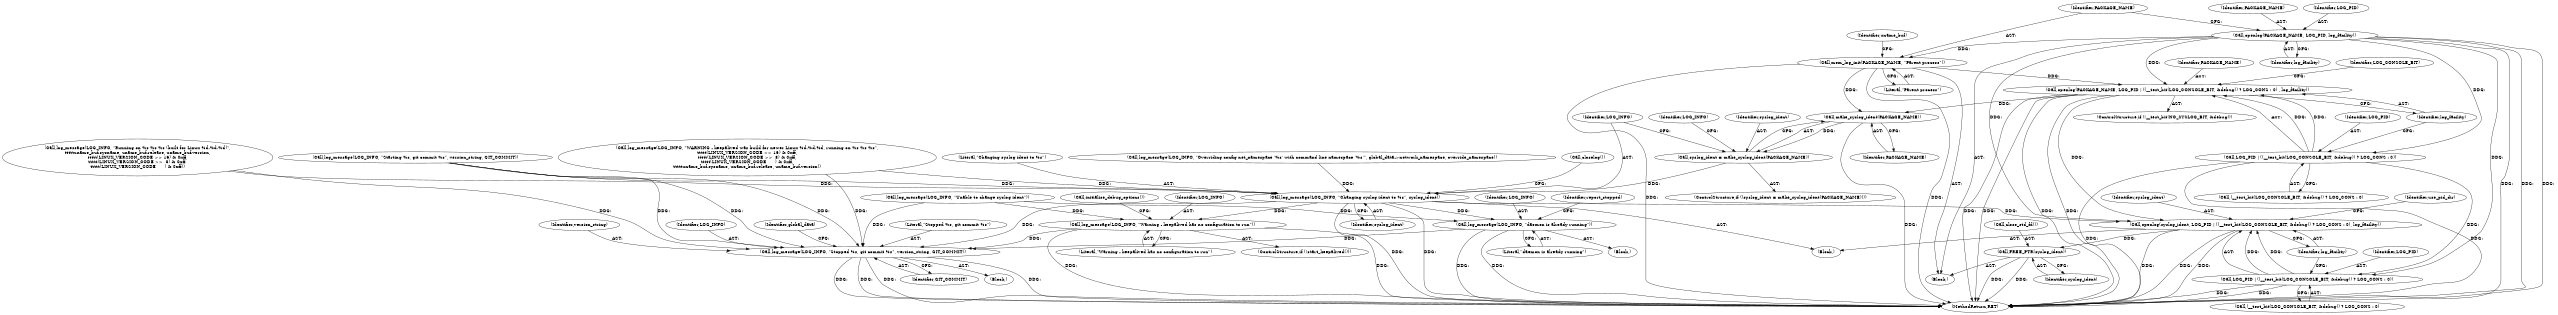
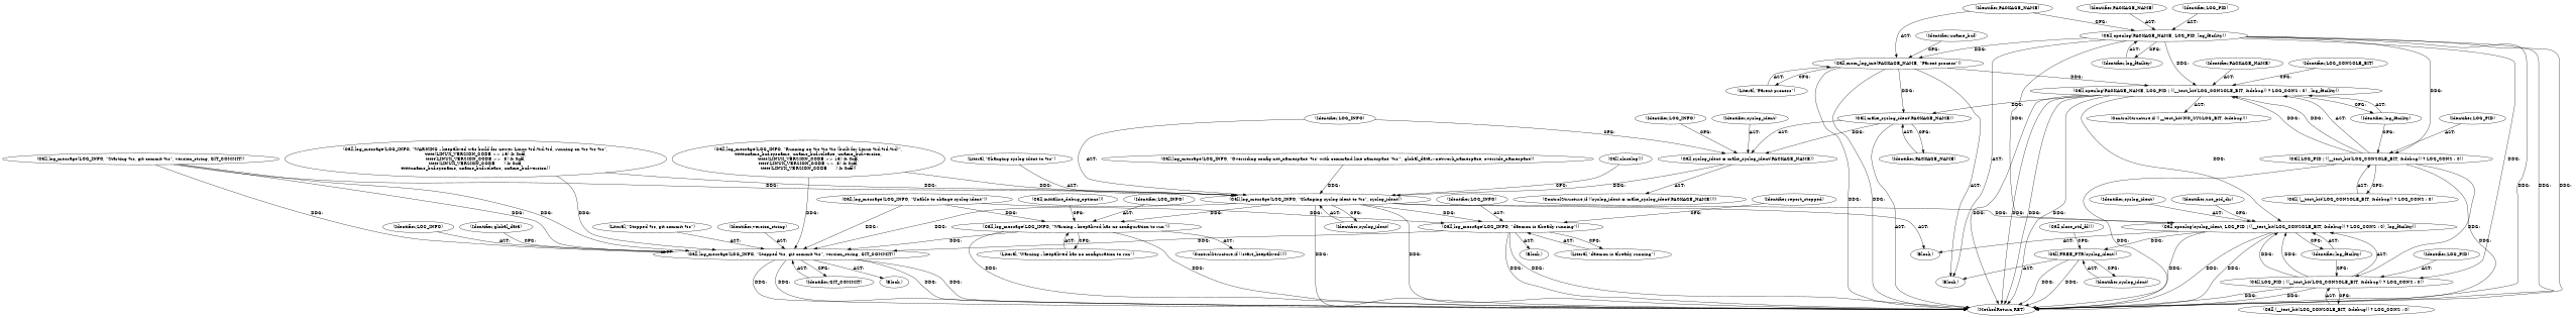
  digraph {
    fontname="DejaVu Serif"
    node [fontname="DejaVu Serif"]
    edge [fontname="DejaVu Serif"]
    n1 [label="(Call,openlog(PACKAGE_NAME, LOG_PID, log_facility))"]
    n2 [label="(Call,mem_log_init(PACKAGE_NAME, \"Parent process\"))"]
    n3 [label="(Call,openlog(PACKAGE_NAME, LOG_PID | ((__test_bit(LOG_CONSOLE_BIT, &debug)) ? LOG_CONS : 0) , log_facility))"]
    n4 [label="(Call,openlog(syslog_ident, LOG_PID | ((__test_bit(LOG_CONSOLE_BIT, &debug)) ? LOG_CONS : 0), log_facility))"]
    n5 [label="(Call,LOG_PID | ((__test_bit(LOG_CONSOLE_BIT, &debug)) ? LOG_CONS : 0))"]
    n6 [label="(Call,LOG_PID | ((__test_bit(LOG_CONSOLE_BIT, &debug)) ? LOG_CONS : 0))"]
    n7 [label="(Identifier,log_facility)"]
    n8 [label="(Block,)"]
    n9 [label="(MethodReturn,RET)"]
    n10 [label="(Call,make_syslog_ident(PACKAGE_NAME))"]
    n11 [label="(Literal,\"Parent process\")"]
    n12 [label="(ControlStructure,if (!__test_bit(NO_SYSLOG_BIT, &debug)))"]
    n13 [label="(Identifier,log_facility)"]
    n14 [label="(Call,FREE_PTR(syslog_ident))"]
    n15 [label="(Block,)"]
    n16 [label="(Identifier,log_facility)"]
    n17 [label="(Call,(__test_bit(LOG_CONSOLE_BIT, &debug)) ? LOG_CONS : 0)"]
    n18 [label="(Call,(__test_bit(LOG_CONSOLE_BIT, &debug)) ? LOG_CONS : 0)"]
    n19 [label="(Call,syslog_ident = make_syslog_ident(PACKAGE_NAME))"]
    n20 [label="(Identifier,PACKAGE_NAME)"]
    n21 [label="(Call,log_message(LOG_INFO, \"Changing syslog ident to %s\", syslog_ident))"]
    n22 [label="(ControlStructure,if ((syslog_ident = make_syslog_ident(PACKAGE_NAME))))"]
    n23 [label="(Call,log_message(LOG_INFO, \"daemon is already running\"))"]
    n24 [label="(Call,log_message(LOG_INFO, \"Stopped %s, git commit %s\", version_string, GIT_COMMIT))"]
    n25 [label="(Call,log_message(LOG_INFO, \"Warning - keepalived has no configuration to run\"))"]
    n26 [label="(Identifier,syslog_ident)"]
    n27 [label="(Identifier,syslog_ident)"]
    n28 [label="(Block,)"]
    n29 [label="(Literal,\"daemon is already running\")"]
    n30 [label="(Identifier,GIT_COMMIT)"]
    n31 [label="(Block,)"]
    n32 [label="(Literal,\"Warning - keepalived has no configuration to run\")"]
    n33 [label="(ControlStructure,if (!start_keepalived()))"]
    n34 [label="(Literal,\"Changing syslog ident to %s\")"]
    n35 [label="(Identifier,LOG_INFO)"]
    n36 [label="(Identifier,LOG_INFO)"]
    n37 [label="(Identifier,use_pid_dir)"]
    n38 [label="(Identifier,global_data)"]
    n39 [label="(Call,log_message(LOG_INFO, \"Running on %s %s %s (built for Linux %d.%d.%d)\",\n\t\t\t\t\tuname_buf.sysname, uname_buf.release, uname_buf.version,\n\t\t\t\t\t(LINUX_VERSION_CODE >> 16) & 0xff,\n\t\t\t\t\t(LINUX_VERSION_CODE >>  8) & 0xff,\n\t\t\t\t\t(LINUX_VERSION_CODE      ) & 0xff))"]
    n40 [label="(Identifier,LOG_INFO)"]
    n41 [label="(Literal,\"Stopped %s, git commit %s\")"]
    n42 [label="(Identifier,LOG_PID)"]
    n43 [label="(Identifier,uname_buf)"]
    n44 [label="(Identifier,report_stopped)"]
    n45 [label="(Call,log_message(LOG_INFO, \"WARNING - keepalived was build for newer Linux %d.%d.%d, running on %s %s %s\",\n\t\t\t\t\t(LINUX_VERSION_CODE >> 16) & 0xff,\n\t\t\t\t\t(LINUX_VERSION_CODE >>  8) & 0xff,\n\t\t\t\t\t(LINUX_VERSION_CODE      ) & 0xff,\n\t\t\t\t\tuname_buf.sysname, uname_buf.release, uname_buf.version))"]
    n46 [label="(Identifier,LOG_INFO)"]
    n47 [label="(Identifier,LOG_CONSOLE_BIT)"]
    n48 [label="(Call,log_message(LOG_INFO, \"Starting %s, git commit %s\", version_string, GIT_COMMIT))"]
    n49 [label="(Call,log_message(LOG_INFO, \"Overriding config net_namespace '%s' with command line namespace '%s'\", global_data->network_namespace, override_namespace))"]
    n50 [label="(Identifier,PACKAGE_NAME)"]
    n51 [label="(Identifier,syslog_ident)"]
    n52 [label="(Identifier,PACKAGE_NAME)"]
    n53 [label="(Identifier,PACKAGE_NAME)"]
    n54 [label="(Call,initialise_debug_options())"]
    n55 [label="(Call,close_std_fd())"]
    n56 [label="(Call,log_message(LOG_INFO, \"Unable to change syslog ident\"))"]
    n57 [label="(Call,closelog())"]
    n58 [label="(Identifier,version_string)"]
    n59 [label="(Identifier,LOG_PID)"]
    n60 [label="(Identifier,LOG_PID)"]
    n61 [label="(Identifier,LOG_INFO)"]
    n62 [label="(Identifier,syslog_ident)"]
    n1 -> n2 [label="DDG: "]
    n1 -> n3 [label="DDG: "]
    n1 -> n4 [label="DDG: "]
    n1 -> n5 [label="DDG: "]
    n1 -> n6 [label="DDG: "]
    n1 -> n7 [label="CFG: "]
    n1 -> n8 [label="AST: "]
    n1 -> n9 [label="DDG: "]
    n1 -> n9 [label="DDG: "]
    n1 -> n9 [label="DDG: "]
    n2 -> n3 [label="DDG: "]
    n2 -> n8 [label="AST: "]
    n2 -> n9 [label="DDG: "]
    n2 -> n9 [label="DDG: "]
    n2 -> n10 [label="DDG: "]
    n2 -> n11 [label="CFG: "]
    n3 -> n4 [label="DDG: "]
    n3 -> n9 [label="DDG: "]
    n3 -> n9 [label="DDG: "]
    n3 -> n9 [label="DDG: "]
    n3 -> n9 [label="DDG: "]
    n3 -> n10 [label="DDG: "]
    n3 -> n12 [label="AST: "]
    n3 -> n13 [label="CFG: "]
    n4 -> n9 [label="DDG: "]
    n4 -> n9 [label="DDG: "]
    n4 -> n9 [label="DDG: "]
    n4 -> n14 [label="DDG: "]
    n4 -> n15 [label="AST: "]
    n4 -> n16 [label="CFG: "]
    n5 -> n3 [label="AST: "]
    n5 -> n3 [label="DDG: "]
    n5 -> n3 [label="DDG: "]
    n5 -> n6 [label="DDG: "]
    n5 -> n9 [label="DDG: "]
    n5 -> n9 [label="DDG: "]
    n5 -> n17 [label="CFG: "]
    n6 -> n4 [label="AST: "]
    n6 -> n4 [label="DDG: "]
    n6 -> n4 [label="DDG: "]
    n6 -> n9 [label="DDG: "]
    n6 -> n9 [label="DDG: "]
    n6 -> n18 [label="CFG: "]
    n7 -> n1 [label="AST: "]
-   n10 -> n9 [label="DDG: "]
+   n10 -> n9 [label="AST: "]
    n10 -> n19 [label="AST: "]
    n10 -> n19 [label="DDG: "]
    n10 -> n20 [label="CFG: "]
    n11 -> n2 [label="AST: "]
    n13 -> n3 [label="AST: "]
    n13 -> n5 [label="CFG: "]
    n14 -> n8 [label="AST: "]
    n14 -> n9 [label="DDG: "]
    n14 -> n9 [label="DDG: "]
    n14 -> n27 [label="CFG: "]
    n16 -> n4 [label="AST: "]
    n16 -> n6 [label="CFG: "]
    n17 -> n5 [label="AST: "]
    n18 -> n6 [label="AST: "]
-   n19 -> n10 [label="CFG: "]
    n19 -> n21 [label="DDG: "]
    n19 -> n22 [label="AST: "]
    n20 -> n10 [label="AST: "]
    n21 -> n4 [label="DDG: "]
    n21 -> n9 [label="DDG: "]
    n21 -> n9 [label="DDG: "]
    n21 -> n15 [label="AST: "]
    n21 -> n23 [label="DDG: "]
    n21 -> n24 [label="DDG: "]
    n21 -> n25 [label="DDG: "]
    n21 -> n26 [label="CFG: "]
    n23 -> n9 [label="DDG: "]
    n23 -> n9 [label="DDG: "]
    n23 -> n24 [label="DDG: "]
    n23 -> n28 [label="AST: "]
    n23 -> n29 [label="CFG: "]
    n24 -> n9 [label="DDG: "]
    n24 -> n9 [label="DDG: "]
    n24 -> n9 [label="DDG: "]
    n24 -> n9 [label="DDG: "]
    n24 -> n30 [label="CFG: "]
    n24 -> n31 [label="AST: "]
    n25 -> n9 [label="DDG: "]
    n25 -> n9 [label="DDG: "]
    n25 -> n24 [label="DDG: "]
    n25 -> n32 [label="CFG: "]
    n25 -> n33 [label="AST: "]
    n26 -> n21 [label="AST: "]
    n27 -> n14 [label="AST: "]
    n29 -> n23 [label="AST: "]
    n30 -> n24 [label="AST: "]
    n32 -> n25 [label="AST: "]
    n34 -> n21 [label="AST: "]
    n35 -> n24 [label="AST: "]
    n36 -> n23 [label="AST: "]
    n37 -> n4 [label="CFG: "]
    n38 -> n24 [label="CFG: "]
    n39 -> n21 [label="DDG: "]
    n39 -> n24 [label="DDG: "]
    n40 -> n19 [label="CFG: "]
    n40 -> n21 [label="AST: "]
    n41 -> n24 [label="AST: "]
    n42 -> n5 [label="AST: "]
    n43 -> n2 [label="CFG: "]
    n44 -> n23 [label="CFG: "]
    n45 -> n21 [label="DDG: "]
    n45 -> n24 [label="DDG: "]
    n46 -> n25 [label="AST: "]
    n47 -> n3 [label="CFG: "]
    n48 -> n21 [label="DDG: "]
    n48 -> n24 [label="DDG: "]
    n48 -> n24 [label="DDG: "]
    n48 -> n24 [label="DDG: "]
    n49 -> n21 [label="DDG: "]
    n50 -> n3 [label="AST: "]
    n51 -> n19 [label="AST: "]
    n52 -> n1 [label="CFG: "]
    n52 -> n2 [label="AST: "]
    n53 -> n1 [label="AST: "]
    n54 -> n25 [label="CFG: "]
-   n55 -> n14 [label="AST: "]
+   n55 -> n14 [label="CFG: "]
    n56 -> n23 [label="DDG: "]
    n56 -> n24 [label="DDG: "]
    n56 -> n25 [label="DDG: "]
    n57 -> n21 [label="CFG: "]
    n58 -> n24 [label="AST: "]
    n59 -> n6 [label="AST: "]
    n60 -> n1 [label="AST: "]
    n61 -> n19 [label="CFG: "]
    n62 -> n4 [label="AST: "]
  }
